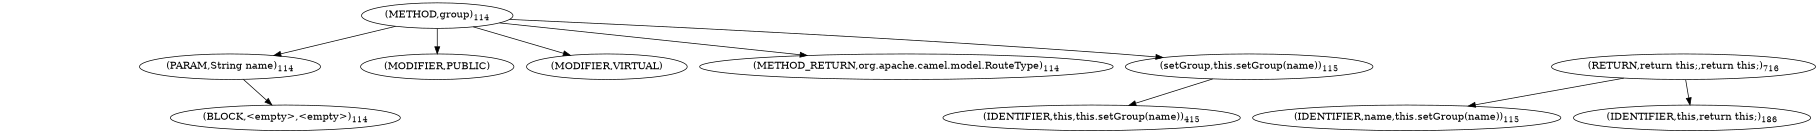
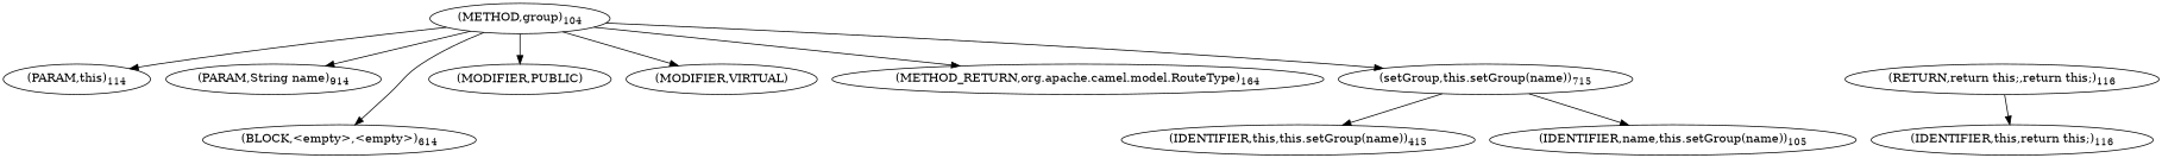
  digraph {
-   n1 [label=<(METHOD,group)<SUB>114</SUB>>]
-   n3 [label=<(PARAM,String name)<SUB>114</SUB>>]
-   n4 [label=<(BLOCK,&lt;empty&gt;,&lt;empty&gt;)<SUB>114</SUB>>]
+   n1 [label=<(METHOD,group)<SUB>104</SUB>>]
+   n2 [label=<(PARAM,this)<SUB>114</SUB>>]
+   n3 [label=<(PARAM,String name)<SUB>914</SUB>>]
+   n4 [label=<(BLOCK,&lt;empty&gt;,&lt;empty&gt;)<SUB>614</SUB>>]
    n5 [label=<(MODIFIER,PUBLIC)>]
    n6 [label=<(MODIFIER,VIRTUAL)>]
-   n7 [label=<(METHOD_RETURN,org.apache.camel.model.RouteType)<SUB>114</SUB>>]
-   n8 [label=<(setGroup,this.setGroup(name))<SUB>115</SUB>>]
+   n7 [label=<(METHOD_RETURN,org.apache.camel.model.RouteType)<SUB>164</SUB>>]
+   n8 [label=<(setGroup,this.setGroup(name))<SUB>715</SUB>>]
    n9 [label=<(IDENTIFIER,this,this.setGroup(name))<SUB>415</SUB>>]
-   n10 [label=<(IDENTIFIER,name,this.setGroup(name))<SUB>115</SUB>>]
-   n11 [label=<(RETURN,return this;,return this;)<SUB>716</SUB>>]
-   n12 [label=<(IDENTIFIER,this,return this;)<SUB>186</SUB>>]
+   n10 [label=<(IDENTIFIER,name,this.setGroup(name))<SUB>105</SUB>>]
+   n11 [label=<(RETURN,return this;,return this;)<SUB>116</SUB>>]
+   n12 [label=<(IDENTIFIER,this,return this;)<SUB>116</SUB>>]
+   n1 -> n2
    n1 -> n3
-   n3 -> n4
+   n1 -> n4
    n1 -> n5
    n1 -> n6
    n1 -> n7
    n1 -> n8
    n8 -> n9
-   n11 -> n10
+   n8 -> n10
    n11 -> n12
  }
